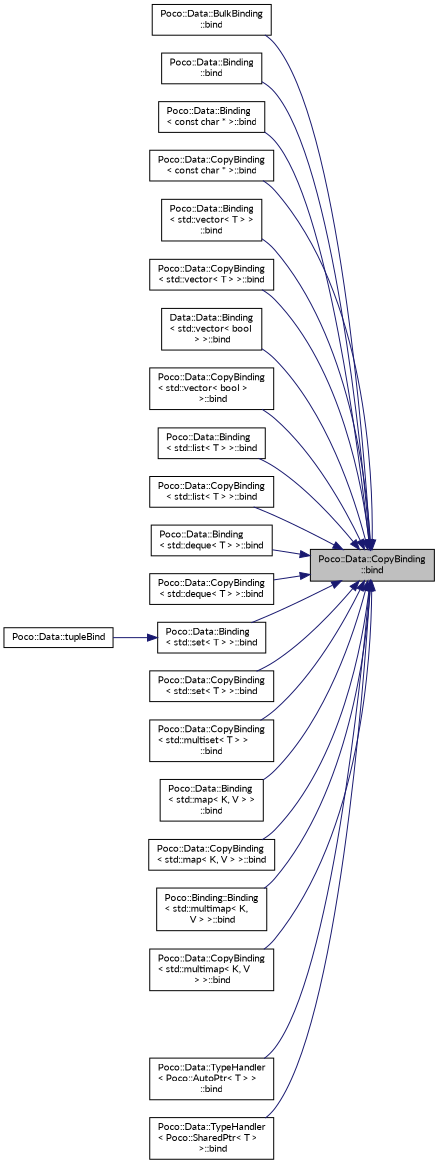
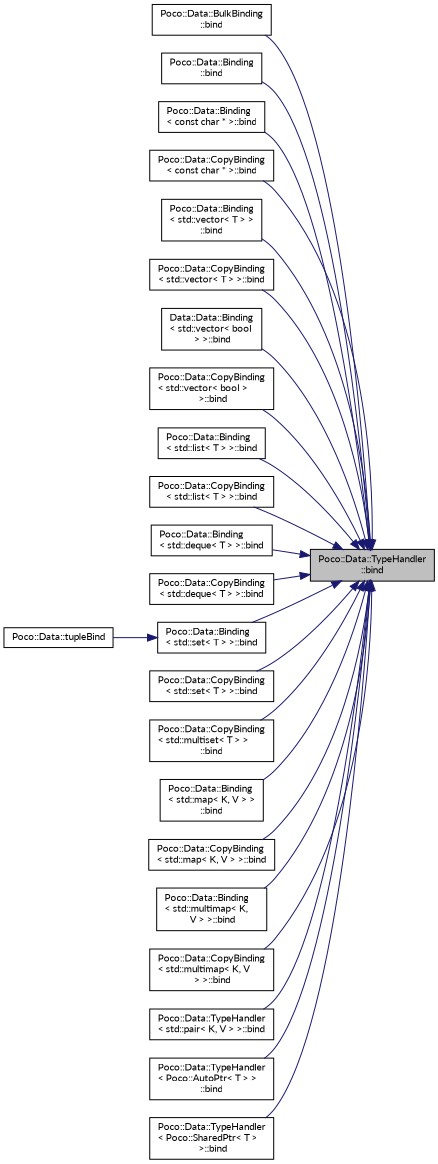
  digraph {
    fontname=Lato
    rankdir=RL
    node [color=black fillcolor=white fontname=Lato fontsize=10 shape=record style=filled]
    edge [color=midnightblue dir=back fontname=Lato fontsize=10 labelfontname=Helvetica labelfontsize=10 style=solid]
-   n1 [fillcolor=grey75 fontcolor=black height=0.2 label="Poco::Data::CopyBinding\l::bind" width=0.4]
+   n1 [fillcolor=grey75 fontcolor=black height=0.2 label="Poco::Data::TypeHandler\l::bind" width=0.4]
    n2 [height=0.2 label="Poco::Data::BulkBinding\l::bind" width=0.4]
    n3 [height=0.2 label="Poco::Data::Binding\l::bind" width=0.4]
    n4 [height=0.2 label="Poco::Data::Binding\l\< const char * \>::bind" width=0.4]
    n5 [height=0.2 label="Poco::Data::CopyBinding\l\< const char * \>::bind" width=0.4]
    n6 [height=0.2 label="Poco::Data::Binding\l\< std::vector\< T \> \>\l::bind" width=0.4]
    n7 [height=0.2 label="Poco::Data::CopyBinding\l\< std::vector\< T \> \>::bind" width=0.4]
    n8 [height=0.2 label="Data::Data::Binding\l\< std::vector\< bool\l \> \>::bind" width=0.4]
    n9 [height=0.2 label="Poco::Data::CopyBinding\l\< std::vector\< bool \>\l \>::bind" width=0.4]
    n10 [height=0.2 label="Poco::Data::Binding\l\< std::list\< T \> \>::bind" width=0.4]
    n11 [height=0.2 label="Poco::Data::CopyBinding\l\< std::list\< T \> \>::bind" width=0.4]
    n12 [height=0.2 label="Poco::Data::Binding\l\< std::deque\< T \> \>::bind" width=0.4]
    n13 [height=0.2 label="Poco::Data::CopyBinding\l\< std::deque\< T \> \>::bind" width=0.4]
    n14 [height=0.2 label="Poco::Data::Binding\l\< std::set\< T \> \>::bind" width=0.4]
    n15 [height=0.2 label="Poco::Data::CopyBinding\l\< std::set\< T \> \>::bind" width=0.4]
    n16 [height=0.2 label="Poco::Data::CopyBinding\l\< std::multiset\< T \> \>\l::bind" width=0.4]
    n17 [height=0.2 label="Poco::Data::Binding\l\< std::map\< K, V \> \>\l::bind" width=0.4]
    n18 [height=0.2 label="Poco::Data::CopyBinding\l\< std::map\< K, V \> \>::bind" width=0.4]
-   n19 [height=0.2 label="Poco::Binding::Binding\l\< std::multimap\< K,\l V \> \>::bind" width=0.4]
+   n19 [height=0.2 label="Poco::Data::Binding\l\< std::multimap\< K,\l V \> \>::bind" width=0.4]
    n20 [height=0.2 label="Poco::Data::CopyBinding\l\< std::multimap\< K, V\l \> \>::bind" width=0.4]
+   n21 [height=0.2 label="Poco::Data::TypeHandler\l\< std::pair\< K, V \> \>::bind" width=0.4]
    n22 [height=0.2 label="Poco::Data::TypeHandler\l\< Poco::AutoPtr\< T \> \>\l::bind" width=0.4]
    n23 [height=0.2 label="Poco::Data::TypeHandler\l\< Poco::SharedPtr\< T \>\l \>::bind" width=0.4]
    n24 [height=0.2 label="Poco::Data::tupleBind" width=0.4]
    n1 -> n2
    n1 -> n3
    n1 -> n4
    n1 -> n5
    n1 -> n6
    n1 -> n7
    n1 -> n8
    n1 -> n9
    n1 -> n10
    n1 -> n11
    n1 -> n12
    n1 -> n13
    n1 -> n14
    n1 -> n15
    n1 -> n16
    n1 -> n17
    n1 -> n18
    n1 -> n19
    n1 -> n20
+   n1 -> n21
    n1 -> n22
    n1 -> n23
    n14 -> n24
  }
